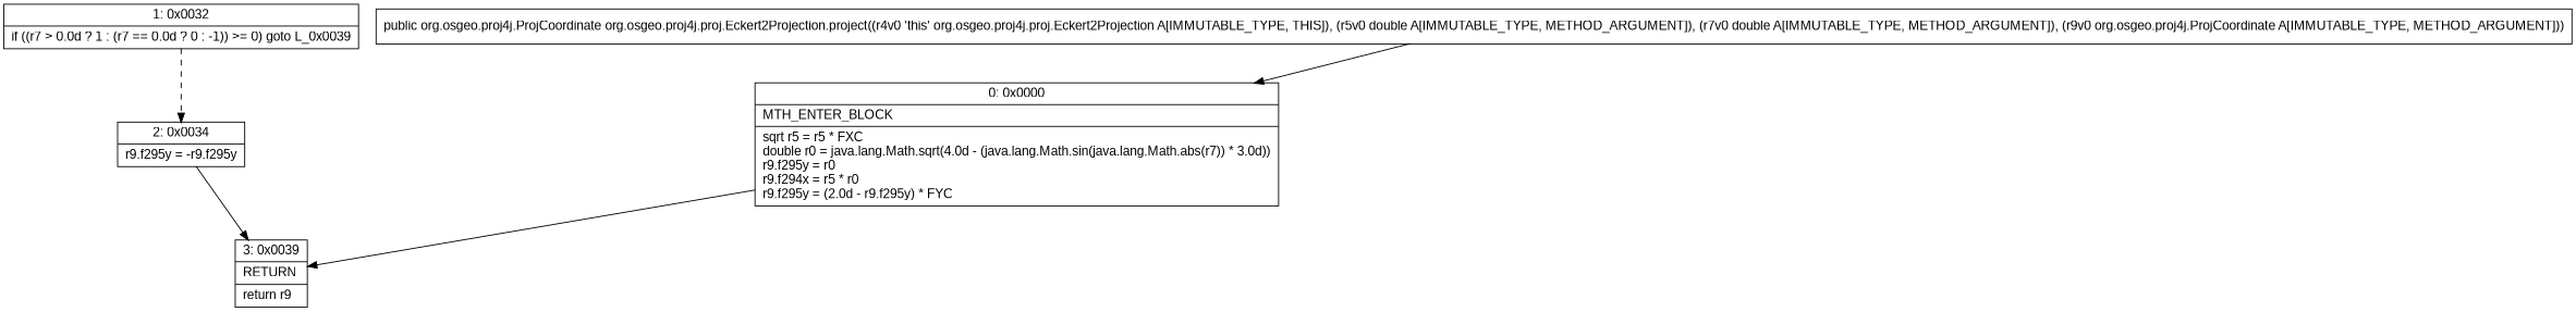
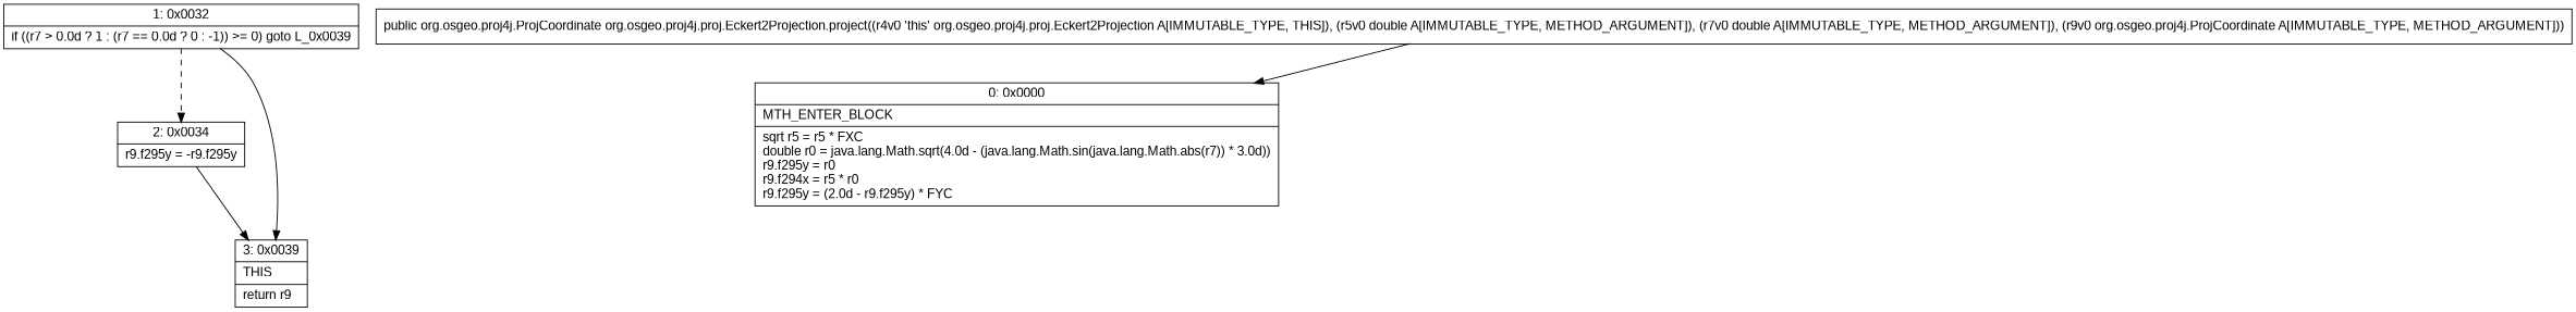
  digraph {
    fontname="Liberation Sans"
    node [fontname="Liberation Sans" shape=record]
    edge [fontname="Liberation Sans"]
    n1 [label="{0\:\ 0x0000|MTH_ENTER_BLOCK\l|sqrt r5 = r5 * FXC\ldouble r0 = java.lang.Math.sqrt(4.0d \- (java.lang.Math.sin(java.lang.Math.abs(r7)) * 3.0d))\lr9.f295y = r0\lr9.f294x = r5 * r0\lr9.f295y = (2.0d \- r9.f295y) * FYC\l}"]
    n2 [label="{1\:\ 0x0032|if ((r7 \> 0.0d ? 1 : (r7 == 0.0d ? 0 : \-1)) \>= 0) goto L_0x0039\l}"]
    n3 [label="{2\:\ 0x0034|r9.f295y = \-r9.f295y\l}"]
-   n4 [label="{3\:\ 0x0039|RETURN\l|return r9\l}"]
+   n4 [label="{3\:\ 0x0039|THIS\l|return r9\l}"]
    n5 [label="{public org.osgeo.proj4j.ProjCoordinate org.osgeo.proj4j.proj.Eckert2Projection.project((r4v0 'this' org.osgeo.proj4j.proj.Eckert2Projection A[IMMUTABLE_TYPE, THIS]), (r5v0 double A[IMMUTABLE_TYPE, METHOD_ARGUMENT]), (r7v0 double A[IMMUTABLE_TYPE, METHOD_ARGUMENT]), (r9v0 org.osgeo.proj4j.ProjCoordinate A[IMMUTABLE_TYPE, METHOD_ARGUMENT])) }"]
    n2 -> n3 [style=dashed]
-   n1 -> n4
+   n2 -> n4
    n3 -> n4
    n5 -> n1
  }
